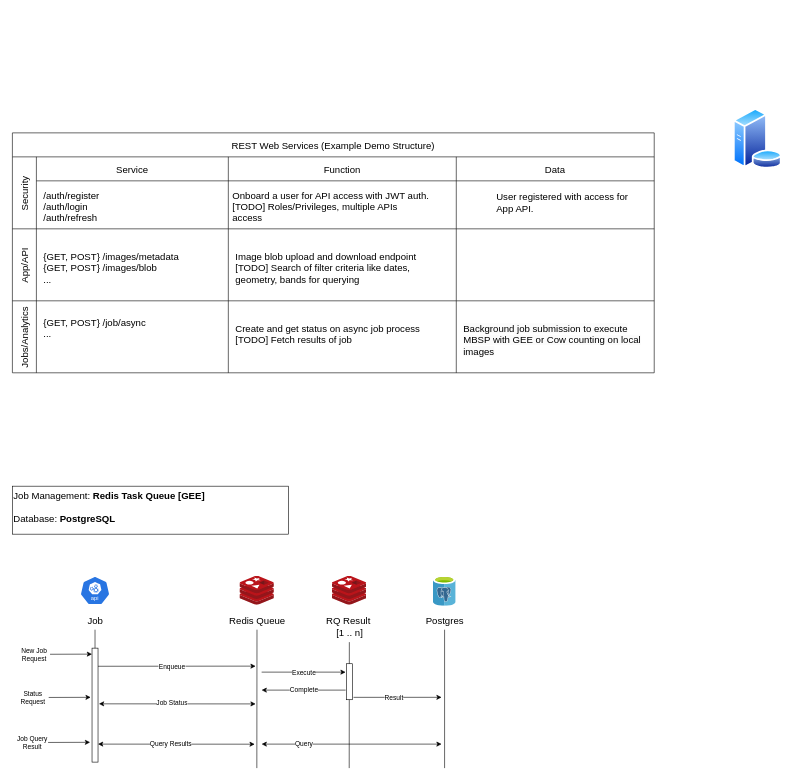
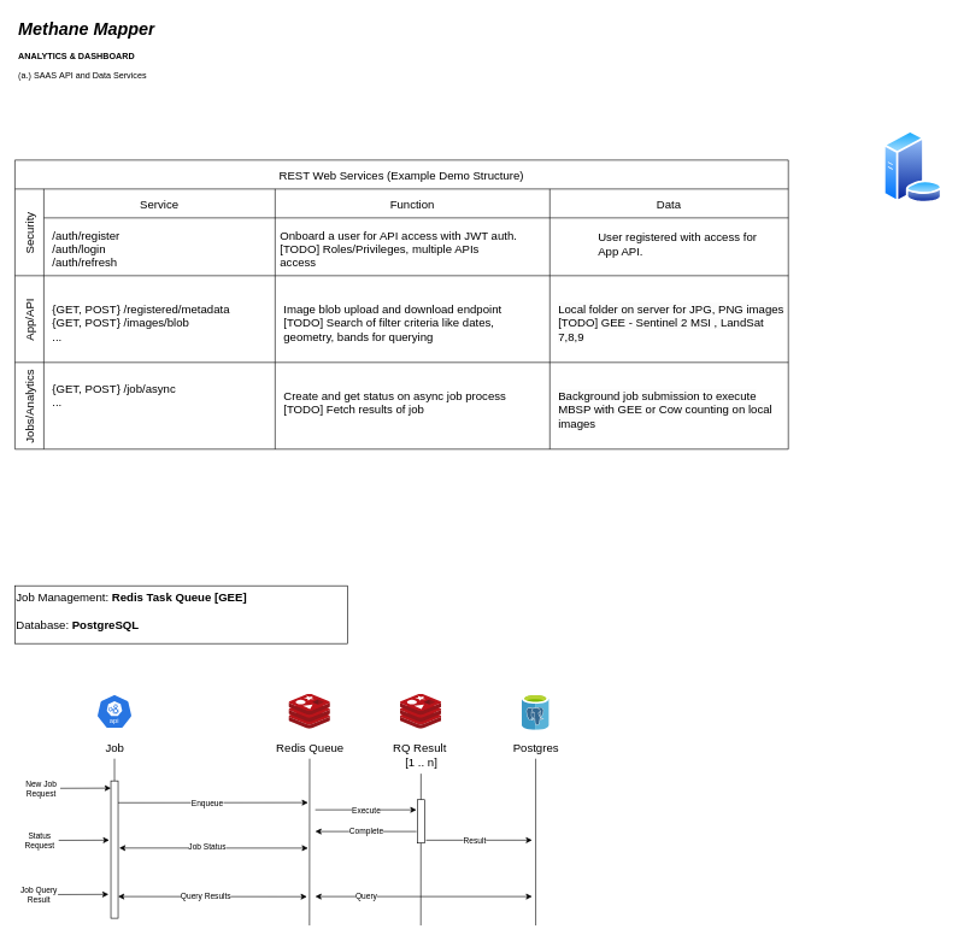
  <mxCell id="0" />
  <mxCell id="1" parent="0" />
  <mxCell id="2" value="REST Web Services (Example Demo Structure)" style="shape=table;childLayout=tableLayout;startSize=40;collapsible=0;recursiveResize=0;expand=0;fontSize=16;" parent="1" vertex="1"><mxGeometry x="20" y="221" width="1070" height="400" as="geometry" /></mxCell>
  <mxCell id="3" value="Security" style="shape=tableRow;horizontal=0;swimlaneHead=0;swimlaneBody=0;top=0;left=0;strokeColor=inherit;bottom=0;right=0;dropTarget=0;fontStyle=0;fillColor=none;points=[[0,0.5],[1,0.5]];portConstraint=eastwest;startSize=40;collapsible=0;recursiveResize=0;expand=0;fontSize=16;" parent="2" vertex="1"><mxGeometry y="40" width="1070" height="120" as="geometry" /></mxCell>
  <mxCell id="4" value="Service" style="swimlane;swimlaneHead=0;swimlaneBody=0;fontStyle=0;strokeColor=inherit;connectable=0;fillColor=none;startSize=40;collapsible=0;recursiveResize=0;expand=0;fontSize=16;" parent="3" vertex="1"><mxGeometry x="40" width="320" height="120" as="geometry"><mxRectangle width="320" height="120" as="alternateBounds" /></mxGeometry></mxCell>
  <mxCell id="5" value="&lt;font style=&quot;font-size: 16px;&quot;&gt;/auth/register&lt;br style=&quot;border-color: var(--border-color); padding: 0px; margin: 0px;&quot;&gt;/auth/login&lt;br&gt;/auth/refresh&lt;br&gt;&lt;/font&gt;" style="text;whiteSpace=wrap;html=1;" parent="4" vertex="1"><mxGeometry x="10" y="48" width="319" height="60" as="geometry" /></mxCell>
  <mxCell id="6" value="Function" style="swimlane;swimlaneHead=0;swimlaneBody=0;fontStyle=0;strokeColor=inherit;connectable=0;fillColor=none;startSize=40;collapsible=0;recursiveResize=0;expand=0;fontSize=16;" parent="3" vertex="1"><mxGeometry x="360" width="380" height="120" as="geometry"><mxRectangle width="380" height="120" as="alternateBounds" /></mxGeometry></mxCell>
  <mxCell id="7" value="&lt;font style=&quot;font-size: 16px;&quot;&gt;Onboard a user for API access with JWT auth.&lt;br&gt;[TODO] Roles/Privileges, multiple APIs access&lt;/font&gt;" style="text;whiteSpace=wrap;html=1;" parent="6" vertex="1"><mxGeometry x="5" y="48" width="330" height="60" as="geometry" /></mxCell>
  <mxCell id="8" value="Data" style="swimlane;swimlaneHead=0;swimlaneBody=0;fontStyle=0;strokeColor=inherit;connectable=0;fillColor=none;startSize=40;collapsible=0;recursiveResize=0;expand=0;fontSize=16;" parent="3" vertex="1"><mxGeometry x="740" width="330" height="120" as="geometry"><mxRectangle width="330" height="120" as="alternateBounds" /></mxGeometry></mxCell>
  <mxCell id="9" value="&lt;span style=&quot;font-size: 16px;&quot;&gt;User registered with access for App API. &lt;br&gt;&lt;br&gt;&lt;/span&gt;" style="text;whiteSpace=wrap;html=1;" parent="8" vertex="1"><mxGeometry x="65" y="51" width="240" height="60" as="geometry" /></mxCell>
  <mxCell id="10" value="App/API" style="shape=tableRow;horizontal=0;swimlaneHead=0;swimlaneBody=0;top=0;left=0;strokeColor=inherit;bottom=0;right=0;dropTarget=0;fontStyle=0;fillColor=none;points=[[0,0.5],[1,0.5]];portConstraint=eastwest;startSize=40;collapsible=0;recursiveResize=0;expand=0;fontSize=16;" parent="2" vertex="1"><mxGeometry y="160" width="1070" height="120" as="geometry" /></mxCell>
  <mxCell id="11" value="" style="swimlane;swimlaneHead=0;swimlaneBody=0;fontStyle=0;connectable=0;strokeColor=inherit;fillColor=none;startSize=0;collapsible=0;recursiveResize=0;expand=0;fontSize=16;align=left;spacing=6;" parent="10" vertex="1"><mxGeometry x="40" width="320" height="120" as="geometry"><mxRectangle width="320" height="120" as="alternateBounds" /></mxGeometry></mxCell>
- <mxCell id="12" value="&lt;font style=&quot;font-size: 16px;&quot;&gt;{GET, POST} /images/metadata&lt;br style=&quot;border-color: var(--border-color); padding: 0px; margin: 0px;&quot;&gt;{GET, POST} /images/blob&lt;br&gt;...&lt;br&gt;&lt;/font&gt;" style="text;whiteSpace=wrap;html=1;" parent="11" vertex="1"><mxGeometry x="10" y="30" width="330" height="60" as="geometry" /></mxCell>
+ <mxCell id="12" value="&lt;font style=&quot;font-size: 16px;&quot;&gt;{GET, POST} /registered/metadata&lt;br style=&quot;border-color: var(--border-color); padding: 0px; margin: 0px;&quot;&gt;{GET, POST} /images/blob&lt;br&gt;...&lt;br&gt;&lt;/font&gt;" style="text;whiteSpace=wrap;html=1;" parent="11" vertex="1"><mxGeometry x="10" y="30" width="330" height="60" as="geometry" /></mxCell>
  <mxCell id="13" value="" style="swimlane;swimlaneHead=0;swimlaneBody=0;fontStyle=0;connectable=0;strokeColor=inherit;fillColor=none;startSize=0;collapsible=0;recursiveResize=0;expand=0;fontSize=16;" parent="10" vertex="1"><mxGeometry x="360" width="380" height="120" as="geometry"><mxRectangle width="380" height="120" as="alternateBounds" /></mxGeometry></mxCell>
  <mxCell id="14" value="&lt;span style=&quot;font-size: 16px;&quot;&gt;Image blob upload and download endpoint&lt;br&gt;[TODO] Search of filter criteria like dates, geometry, bands for querying&amp;nbsp;&lt;/span&gt;" style="text;whiteSpace=wrap;html=1;" parent="13" vertex="1"><mxGeometry x="10" y="30" width="320" height="60" as="geometry" /></mxCell>
  <mxCell id="15" value="" style="swimlane;swimlaneHead=0;swimlaneBody=0;fontStyle=0;connectable=0;strokeColor=inherit;fillColor=none;startSize=0;collapsible=0;recursiveResize=0;expand=0;fontSize=16;verticalAlign=middle;align=left;spacingTop=0;spacingLeft=0;spacing=6;" parent="10" vertex="1"><mxGeometry x="740" width="330" height="120" as="geometry"><mxRectangle width="330" height="120" as="alternateBounds" /></mxGeometry></mxCell>
+ <mxCell id="16" value="&lt;span style=&quot;color: rgb(0, 0, 0); font-family: Helvetica; font-size: 16px; font-style: normal; font-variant-ligatures: normal; font-variant-caps: normal; font-weight: 400; letter-spacing: normal; orphans: 2; text-align: left; text-indent: 0px; text-transform: none; widows: 2; word-spacing: 0px; -webkit-text-stroke-width: 0px; background-color: rgb(251, 251, 251); text-decoration-thickness: initial; text-decoration-style: initial; text-decoration-color: initial; float: none; display: inline !important;&quot;&gt;Local folder on server for JPG, PNG images&lt;br&gt;[TODO] GEE - Sentinel 2 MSI ,&lt;/span&gt;&lt;span style=&quot;color: rgb(0, 0, 0); font-family: Helvetica; font-size: 16px; font-style: normal; font-variant-ligatures: normal; font-variant-caps: normal; font-weight: 400; letter-spacing: normal; orphans: 2; text-align: left; text-indent: 0px; text-transform: none; widows: 2; word-spacing: 0px; -webkit-text-stroke-width: 0px; background-color: rgb(251, 251, 251); text-decoration-thickness: initial; text-decoration-style: initial; text-decoration-color: initial; float: none; display: inline !important;&quot;&gt;&amp;nbsp;LandSat 7,8,9&lt;/span&gt;" style="text;whiteSpace=wrap;html=1;" parent="15" vertex="1"><mxGeometry x="10" y="30" width="320" height="60" as="geometry" /></mxCell>
  <mxCell id="17" value="Jobs/Analytics" style="shape=tableRow;horizontal=0;swimlaneHead=0;swimlaneBody=0;top=0;left=0;strokeColor=inherit;bottom=0;right=0;dropTarget=0;fontStyle=0;fillColor=none;points=[[0,0.5],[1,0.5]];portConstraint=eastwest;startSize=40;collapsible=0;recursiveResize=0;expand=0;fontSize=16;" parent="2" vertex="1"><mxGeometry y="280" width="1070" height="120" as="geometry" /></mxCell>
  <mxCell id="18" value="" style="swimlane;swimlaneHead=0;swimlaneBody=0;fontStyle=0;connectable=0;strokeColor=inherit;fillColor=none;startSize=0;collapsible=0;recursiveResize=0;expand=0;fontSize=16;" parent="17" vertex="1"><mxGeometry x="40" width="320" height="120" as="geometry"><mxRectangle width="320" height="120" as="alternateBounds" /></mxGeometry></mxCell>
  <mxCell id="19" value="&lt;font style=&quot;font-size: 16px;&quot;&gt;{GET, POST} /job/async&lt;br&gt;...&lt;br&gt;&lt;/font&gt;" style="text;whiteSpace=wrap;html=1;" parent="18" vertex="1"><mxGeometry x="10" y="20" width="319" height="60" as="geometry" /></mxCell>
  <mxCell id="20" value="" style="swimlane;swimlaneHead=0;swimlaneBody=0;fontStyle=0;connectable=0;strokeColor=inherit;fillColor=none;startSize=0;collapsible=0;recursiveResize=0;expand=0;fontSize=16;" parent="17" vertex="1"><mxGeometry x="360" width="380" height="120" as="geometry"><mxRectangle width="380" height="120" as="alternateBounds" /></mxGeometry></mxCell>
  <mxCell id="21" value="&lt;span style=&quot;font-size: 16px;&quot;&gt;Create and get status on async job process&lt;br&gt;[TODO] Fetch results of job&amp;nbsp;&lt;br&gt;&lt;/span&gt;" style="text;whiteSpace=wrap;html=1;" parent="20" vertex="1"><mxGeometry x="10" y="30" width="370" height="60" as="geometry" /></mxCell>
  <mxCell id="22" value="" style="swimlane;swimlaneHead=0;swimlaneBody=0;fontStyle=0;connectable=0;strokeColor=inherit;fillColor=none;startSize=0;collapsible=0;recursiveResize=0;expand=0;fontSize=16;" parent="17" vertex="1"><mxGeometry x="740" width="330" height="120" as="geometry"><mxRectangle width="330" height="120" as="alternateBounds" /></mxGeometry></mxCell>
  <mxCell id="23" value="&lt;span style=&quot;color: rgb(0, 0, 0); font-family: Helvetica; font-size: 16px; font-style: normal; font-variant-ligatures: normal; font-variant-caps: normal; font-weight: 400; letter-spacing: normal; orphans: 2; text-align: left; text-indent: 0px; text-transform: none; widows: 2; word-spacing: 0px; -webkit-text-stroke-width: 0px; background-color: rgb(251, 251, 251); text-decoration-thickness: initial; text-decoration-style: initial; text-decoration-color: initial; float: none; display: inline !important;&quot;&gt;Background job submission to execute MBSP with GEE or Cow counting on local images&lt;/span&gt;" style="text;whiteSpace=wrap;html=1;" parent="22" vertex="1"><mxGeometry x="10" y="30" width="300" height="60" as="geometry" /></mxCell>
+ <mxCell id="24" value="&lt;h1&gt;&lt;i&gt;Methane Mapper&lt;/i&gt;&lt;/h1&gt;&lt;b&gt;ANALYTICS &amp;amp; DASHBOARD&lt;/b&gt;&lt;br&gt;&lt;p&gt;(a.) SAAS&lt;span style=&quot;background-color: initial;&quot;&gt;&amp;nbsp;API and Data Services&lt;/span&gt;&lt;/p&gt;" style="text;html=1;spacing=5;spacingTop=-20;whiteSpace=wrap;overflow=hidden;rounded=0;" parent="1" vertex="1"><mxGeometry x="20" y="20" width="350" height="100" as="geometry" /></mxCell>
  <mxCell id="25" value="" style="image;aspect=fixed;perimeter=ellipsePerimeter;html=1;align=center;shadow=0;dashed=0;spacingTop=3;image=img/lib/active_directory/database_server.svg;" parent="1" vertex="1"><mxGeometry x="1221.75" y="180" width="81" height="100.76" as="geometry" /></mxCell>
  <mxCell id="26" value="&lt;span style=&quot;font-size: 16px;&quot;&gt;Job Management:&amp;nbsp;&lt;/span&gt;&lt;b style=&quot;font-size: 16px;&quot;&gt;Redis Task Queue [GEE]&lt;/b&gt;&lt;span style=&quot;font-size: 16px;&quot;&gt;&lt;br&gt;&lt;br&gt;Database: &lt;b&gt;PostgreSQL&lt;/b&gt;&lt;br&gt;&lt;/span&gt;" style="text;whiteSpace=wrap;html=1;fillColor=none;strokeColor=default;" parent="1" vertex="1"><mxGeometry x="20" y="810" width="460" height="80" as="geometry" /></mxCell>
  <mxCell id="27" value="" style="image;sketch=0;aspect=fixed;html=1;points=[];align=center;fontSize=12;image=img/lib/mscae/Cache_Redis_Product.svg;" vertex="1" parent="1"><mxGeometry x="399.13" y="960" width="57.25" height="48.09" as="geometry" /></mxCell>
  <mxCell id="28" value="" style="image;sketch=0;aspect=fixed;html=1;points=[];align=center;fontSize=12;image=img/lib/mscae/Azure_Database_for_PostgreSQL_servers.svg;" vertex="1" parent="1"><mxGeometry x="721.5" y="960" width="38" height="50" as="geometry" /></mxCell>
  <mxCell id="29" value="&lt;span style=&quot;font-size: 16px;&quot;&gt;Postgres&lt;/span&gt;" style="text;whiteSpace=wrap;html=1;align=center;" vertex="1" parent="1"><mxGeometry x="705.5" y="1019.24" width="70" height="30" as="geometry" /></mxCell>
  <mxCell id="30" value="&lt;span style=&quot;font-size: 16px;&quot;&gt;Redis Queue&lt;/span&gt;" style="text;whiteSpace=wrap;html=1;align=center;" vertex="1" parent="1"><mxGeometry x="375.5" y="1019.24" width="104.5" height="30" as="geometry" /></mxCell>
  <mxCell id="31" value="" style="endArrow=none;html=1;rounded=0;entryX=0.5;entryY=1;entryDx=0;entryDy=0;" edge="1" parent="1" target="30"><mxGeometry width="50" height="50" relative="1" as="geometry"><mxPoint x="427.5" y="1280" as="sourcePoint" /><mxPoint x="425.5" y="790" as="targetPoint" /></mxGeometry></mxCell>
  <mxCell id="32" value="" style="endArrow=none;html=1;rounded=0;entryX=0.5;entryY=1;entryDx=0;entryDy=0;" edge="1" parent="1" target="29"><mxGeometry width="50" height="50" relative="1" as="geometry"><mxPoint x="740.5" y="1280" as="sourcePoint" /><mxPoint x="480.25" y="1059" as="targetPoint" /></mxGeometry></mxCell>
  <mxCell id="33" value="&lt;span style=&quot;font-size: 16px;&quot;&gt;Job&lt;/span&gt;" style="text;whiteSpace=wrap;html=1;align=center;" vertex="1" parent="1"><mxGeometry x="105.5" y="1019.24" width="104.5" height="30" as="geometry" /></mxCell>
  <mxCell id="34" value="" style="endArrow=none;html=1;rounded=0;entryX=0.5;entryY=1;entryDx=0;entryDy=0;exitX=0.5;exitY=0.056;exitDx=0;exitDy=0;exitPerimeter=0;" edge="1" parent="1" target="33" source="38"><mxGeometry width="50" height="50" relative="1" as="geometry"><mxPoint x="157.5" y="1240" as="sourcePoint" /><mxPoint x="155.5" y="790" as="targetPoint" /></mxGeometry></mxCell>
  <mxCell id="35" value="" style="aspect=fixed;sketch=0;html=1;dashed=0;whitespace=wrap;verticalLabelPosition=bottom;verticalAlign=top;fillColor=#2875E2;strokeColor=#ffffff;points=[[0.005,0.63,0],[0.1,0.2,0],[0.9,0.2,0],[0.5,0,0],[0.995,0.63,0],[0.72,0.99,0],[0.5,1,0],[0.28,0.99,0]];shape=mxgraph.kubernetes.icon2;kubernetesLabel=1;prIcon=api" vertex="1" parent="1"><mxGeometry x="132.75" y="960" width="50" height="48" as="geometry" /></mxCell>
  <mxCell id="36" value="" style="endArrow=classic;html=1;rounded=0;" edge="1" parent="1"><mxGeometry width="50" height="50" relative="1" as="geometry"><mxPoint x="82.75" y="1090.24" as="sourcePoint" /><mxPoint x="152.75" y="1090" as="targetPoint" /></mxGeometry></mxCell>
  <mxCell id="37" value="New Job&lt;div&gt;Request&lt;/div&gt;" style="edgeLabel;html=1;align=center;verticalAlign=middle;resizable=0;points=[];" vertex="1" connectable="0" parent="36"><mxGeometry x="-0.499" relative="1" as="geometry"><mxPoint x="-45" as="offset" /></mxGeometry></mxCell>
  <mxCell id="38" value="" style="rounded=0;whiteSpace=wrap;html=1;" vertex="1" parent="1"><mxGeometry x="152.75" y="1080" width="10" height="190" as="geometry" /></mxCell>
  <mxCell id="39" value="" style="image;sketch=0;aspect=fixed;html=1;points=[];align=center;fontSize=12;image=img/lib/mscae/Cache_Redis_Product.svg;" vertex="1" parent="1"><mxGeometry x="553.13" y="960" width="57.25" height="48.09" as="geometry" /></mxCell>
  <mxCell id="40" value="&lt;span style=&quot;font-size: 16px;&quot;&gt;RQ Result&amp;nbsp;&lt;/span&gt;&lt;div&gt;&lt;span style=&quot;font-size: 16px;&quot;&gt;[1 .. n]&lt;/span&gt;&lt;/div&gt;" style="text;whiteSpace=wrap;html=1;align=center;" vertex="1" parent="1"><mxGeometry x="529.5" y="1019.24" width="104.5" height="50.76" as="geometry" /></mxCell>
  <mxCell id="41" value="" style="endArrow=none;html=1;rounded=0;" edge="1" parent="1" target="40"><mxGeometry width="50" height="50" relative="1" as="geometry"><mxPoint x="581.5" y="1280" as="sourcePoint" /><mxPoint x="581.5" y="1070" as="targetPoint" /></mxGeometry></mxCell>
  <mxCell id="42" value="" style="endArrow=classic;html=1;rounded=0;" edge="1" parent="1"><mxGeometry width="50" height="50" relative="1" as="geometry"><mxPoint x="162.75" y="1110.24" as="sourcePoint" /><mxPoint x="425.5" y="1110" as="targetPoint" /></mxGeometry></mxCell>
  <mxCell id="43" value="Enqueue" style="edgeLabel;html=1;align=center;verticalAlign=middle;resizable=0;points=[];" vertex="1" connectable="0" parent="42"><mxGeometry x="-0.235" y="-1" relative="1" as="geometry"><mxPoint x="22" as="offset" /></mxGeometry></mxCell>
  <mxCell id="44" value="" style="endArrow=classic;html=1;rounded=0;" edge="1" parent="1"><mxGeometry width="50" height="50" relative="1" as="geometry"><mxPoint x="435.5" y="1120" as="sourcePoint" /><mxPoint x="575.5" y="1120" as="targetPoint" /></mxGeometry></mxCell>
  <mxCell id="45" value="Execute" style="edgeLabel;html=1;align=center;verticalAlign=middle;resizable=0;points=[];" vertex="1" connectable="0" parent="44"><mxGeometry x="-0.235" y="-1" relative="1" as="geometry"><mxPoint x="16" y="-1" as="offset" /></mxGeometry></mxCell>
  <mxCell id="46" value="" style="endArrow=classic;html=1;rounded=0;" edge="1" parent="1"><mxGeometry width="50" height="50" relative="1" as="geometry"><mxPoint x="575.5" y="1150" as="sourcePoint" /><mxPoint x="435.5" y="1150" as="targetPoint" /></mxGeometry></mxCell>
  <mxCell id="47" value="Complete" style="edgeLabel;html=1;align=center;verticalAlign=middle;resizable=0;points=[];" vertex="1" connectable="0" parent="46"><mxGeometry x="-0.235" y="-1" relative="1" as="geometry"><mxPoint x="-16" as="offset" /></mxGeometry></mxCell>
  <mxCell id="48" value="" style="endArrow=classic;html=1;rounded=0;" edge="1" parent="1"><mxGeometry width="50" height="50" relative="1" as="geometry"><mxPoint x="80.5" y="1162.24" as="sourcePoint" /><mxPoint x="150.5" y="1162" as="targetPoint" /></mxGeometry></mxCell>
  <mxCell id="49" value="&lt;div&gt;Status&lt;/div&gt;&lt;div&gt;Request&lt;/div&gt;" style="edgeLabel;html=1;align=center;verticalAlign=middle;resizable=0;points=[];" vertex="1" connectable="0" parent="48"><mxGeometry x="-0.499" relative="1" as="geometry"><mxPoint x="-45" as="offset" /></mxGeometry></mxCell>
  <mxCell id="50" value="" style="endArrow=classic;html=1;rounded=0;" edge="1" parent="1"><mxGeometry width="50" height="50" relative="1" as="geometry"><mxPoint x="79.5" y="1237.24" as="sourcePoint" /><mxPoint x="149.5" y="1237" as="targetPoint" /></mxGeometry></mxCell>
  <mxCell id="51" value="&lt;div&gt;Job Query&lt;/div&gt;&lt;div&gt;Result&lt;/div&gt;" style="edgeLabel;html=1;align=center;verticalAlign=middle;resizable=0;points=[];" vertex="1" connectable="0" parent="50"><mxGeometry x="-0.499" relative="1" as="geometry"><mxPoint x="-45" as="offset" /></mxGeometry></mxCell>
  <mxCell id="52" value="" style="endArrow=classic;html=1;rounded=0;entryX=1.155;entryY=0.415;entryDx=0;entryDy=0;entryPerimeter=0;startArrow=classic;startFill=1;" edge="1" parent="1"><mxGeometry width="50" height="50" relative="1" as="geometry"><mxPoint x="425.5" y="1173" as="sourcePoint" /><mxPoint x="164.3" y="1172.85" as="targetPoint" /></mxGeometry></mxCell>
  <mxCell id="53" value="Job Status" style="edgeLabel;html=1;align=center;verticalAlign=middle;resizable=0;points=[];" vertex="1" connectable="0" parent="52"><mxGeometry x="-0.235" y="-1" relative="1" as="geometry"><mxPoint x="-40" as="offset" /></mxGeometry></mxCell>
  <mxCell id="54" value="" style="endArrow=classic;html=1;rounded=0;entryX=1.155;entryY=0.415;entryDx=0;entryDy=0;entryPerimeter=0;startArrow=classic;startFill=1;" edge="1" parent="1"><mxGeometry width="50" height="50" relative="1" as="geometry"><mxPoint x="423.95" y="1240.15" as="sourcePoint" /><mxPoint x="162.75" y="1240" as="targetPoint" /></mxGeometry></mxCell>
  <mxCell id="55" value="Query Results" style="edgeLabel;html=1;align=center;verticalAlign=middle;resizable=0;points=[];" vertex="1" connectable="0" parent="54"><mxGeometry x="-0.235" y="-1" relative="1" as="geometry"><mxPoint x="-40" as="offset" /></mxGeometry></mxCell>
  <mxCell id="56" value="" style="endArrow=classic;html=1;rounded=0;exitX=1.188;exitY=0.934;exitDx=0;exitDy=0;exitPerimeter=0;" edge="1" parent="1" source="58"><mxGeometry width="50" height="50" relative="1" as="geometry"><mxPoint x="595.5" y="1163" as="sourcePoint" /><mxPoint x="735.5" y="1162" as="targetPoint" /></mxGeometry></mxCell>
  <mxCell id="57" value="Result" style="edgeLabel;html=1;align=center;verticalAlign=middle;resizable=0;points=[];" vertex="1" connectable="0" parent="56"><mxGeometry x="0.113" relative="1" as="geometry"><mxPoint x="-15" as="offset" /></mxGeometry></mxCell>
  <mxCell id="58" value="" style="rounded=0;whiteSpace=wrap;html=1;" vertex="1" parent="1"><mxGeometry x="576.76" y="1106" width="10" height="60" as="geometry" /></mxCell>
  <mxCell id="59" value="" style="endArrow=classic;html=1;rounded=0;entryX=1.155;entryY=0.415;entryDx=0;entryDy=0;entryPerimeter=0;startArrow=classic;startFill=1;" edge="1" parent="1"><mxGeometry width="50" height="50" relative="1" as="geometry"><mxPoint x="735.5" y="1240" as="sourcePoint" /><mxPoint x="435.5" y="1240" as="targetPoint" /></mxGeometry></mxCell>
  <mxCell id="60" value="Query" style="edgeLabel;html=1;align=center;verticalAlign=middle;resizable=0;points=[];" vertex="1" connectable="0" parent="59"><mxGeometry x="-0.235" y="-1" relative="1" as="geometry"><mxPoint x="-115" as="offset" /></mxGeometry></mxCell>
